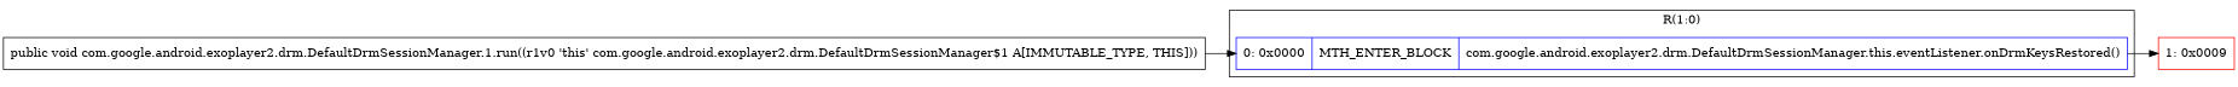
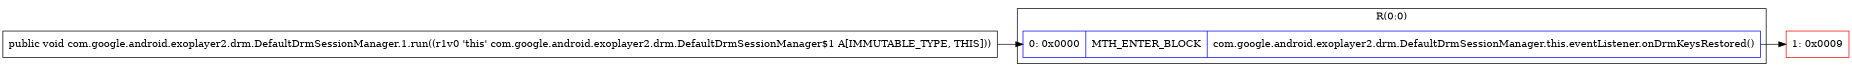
  digraph {
    rankdir=LR
    node [shape=record]
    n1 [color=blue label="{0\:\ 0x0000|MTH_ENTER_BLOCK\l|com.google.android.exoplayer2.drm.DefaultDrmSessionManager.this.eventListener.onDrmKeysRestored()\l}"]
    n2 [color=red label="{1\:\ 0x0009}"]
    n3 [label="{public void com.google.android.exoplayer2.drm.DefaultDrmSessionManager.1.run((r1v0 'this' com.google.android.exoplayer2.drm.DefaultDrmSessionManager$1 A[IMMUTABLE_TYPE, THIS])) }"]
    subgraph cluster_1 {
-     label="R(1:0)"
+     label="R(0:0)"
      n1
    }
    n1 -> n2
    n3 -> n1
  }
